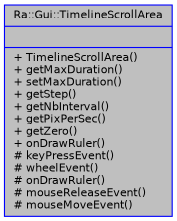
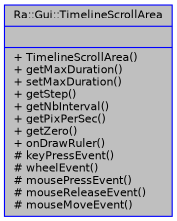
  digraph {
-   n1 [color=blue fillcolor=grey75 fontcolor=black fontname=Helvetica fontsize=10 height=0.2 label="{Ra::Gui::TimelineScrollArea\n||+ TimelineScrollArea()\l+ getMaxDuration()\l+ setMaxDuration()\l+ getStep()\l+ getNbInterval()\l+ getPixPerSec()\l+ getZero()\l+ onDrawRuler()\l# keyPressEvent()\l# wheelEvent()\l# onDrawRuler()\l# mouseReleaseEvent()\l# mouseMoveEvent()\l}" shape=record style=filled width=0.4]
+   n1 [color=blue fillcolor=grey75 fontcolor=black fontname=Helvetica fontsize=10 height=0.2 label="{Ra::Gui::TimelineScrollArea\n||+ TimelineScrollArea()\l+ getMaxDuration()\l+ setMaxDuration()\l+ getStep()\l+ getNbInterval()\l+ getPixPerSec()\l+ getZero()\l+ onDrawRuler()\l# keyPressEvent()\l# wheelEvent()\l# mousePressEvent()\l# mouseReleaseEvent()\l# mouseMoveEvent()\l}" shape=record style=filled width=0.4]
  }
